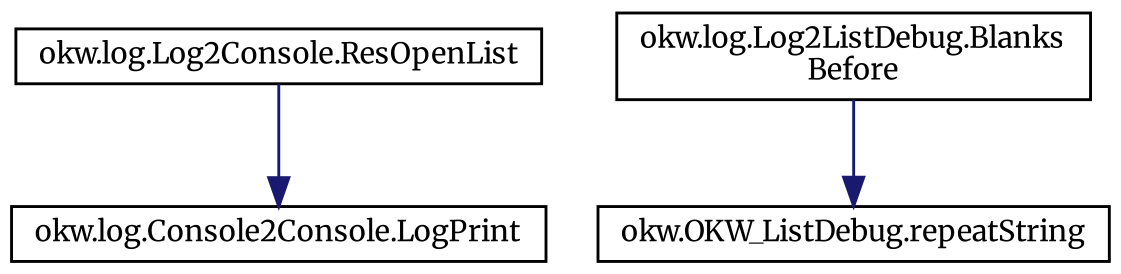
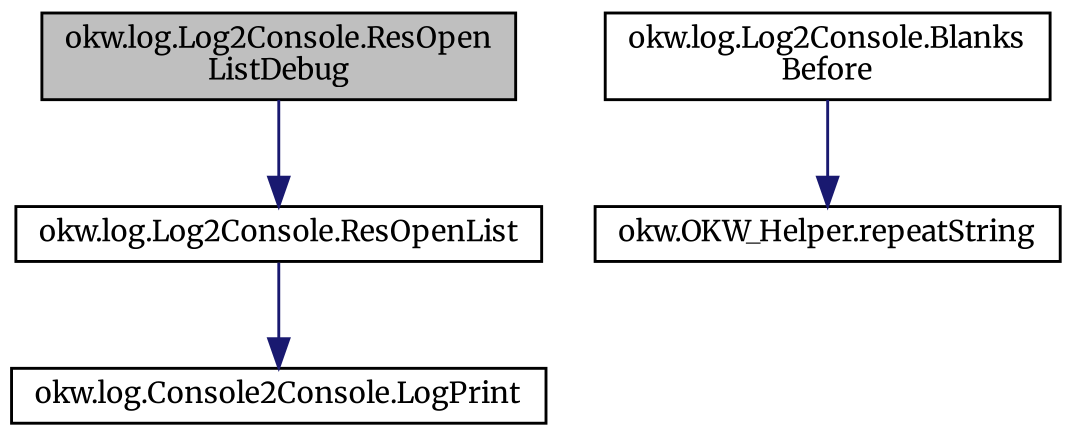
  digraph {
    fontname=Merriweather
    rankdir=TB
    node [color=black fillcolor=white fontname=Merriweather fontsize=10 shape=record style=filled]
    edge [color=midnightblue fontname=Merriweather fontsize=10 labelfontname=Helvetica labelfontsize=10 style=solid]
+   n1 [fillcolor=grey75 fontcolor=black height=0.2 label="okw.log.Log2Console.ResOpen\lListDebug" width=0.4]
    n2 [height=0.2 label="okw.log.Log2Console.ResOpenList" width=0.4]
    n3 [height=0.2 label="okw.log.Console2Console.LogPrint" width=0.4]
-   n4 [height=0.2 label="okw.log.Log2ListDebug.Blanks\lBefore" width=0.4]
-   n5 [height=0.2 label="okw.OKW_ListDebug.repeatString" width=0.4]
+   n4 [height=0.2 label="okw.log.Log2Console.Blanks\lBefore" width=0.4]
+   n5 [height=0.2 label="okw.OKW_Helper.repeatString" width=0.4]
+   n1 -> n2
    n2 -> n3
    n4 -> n5
  }
